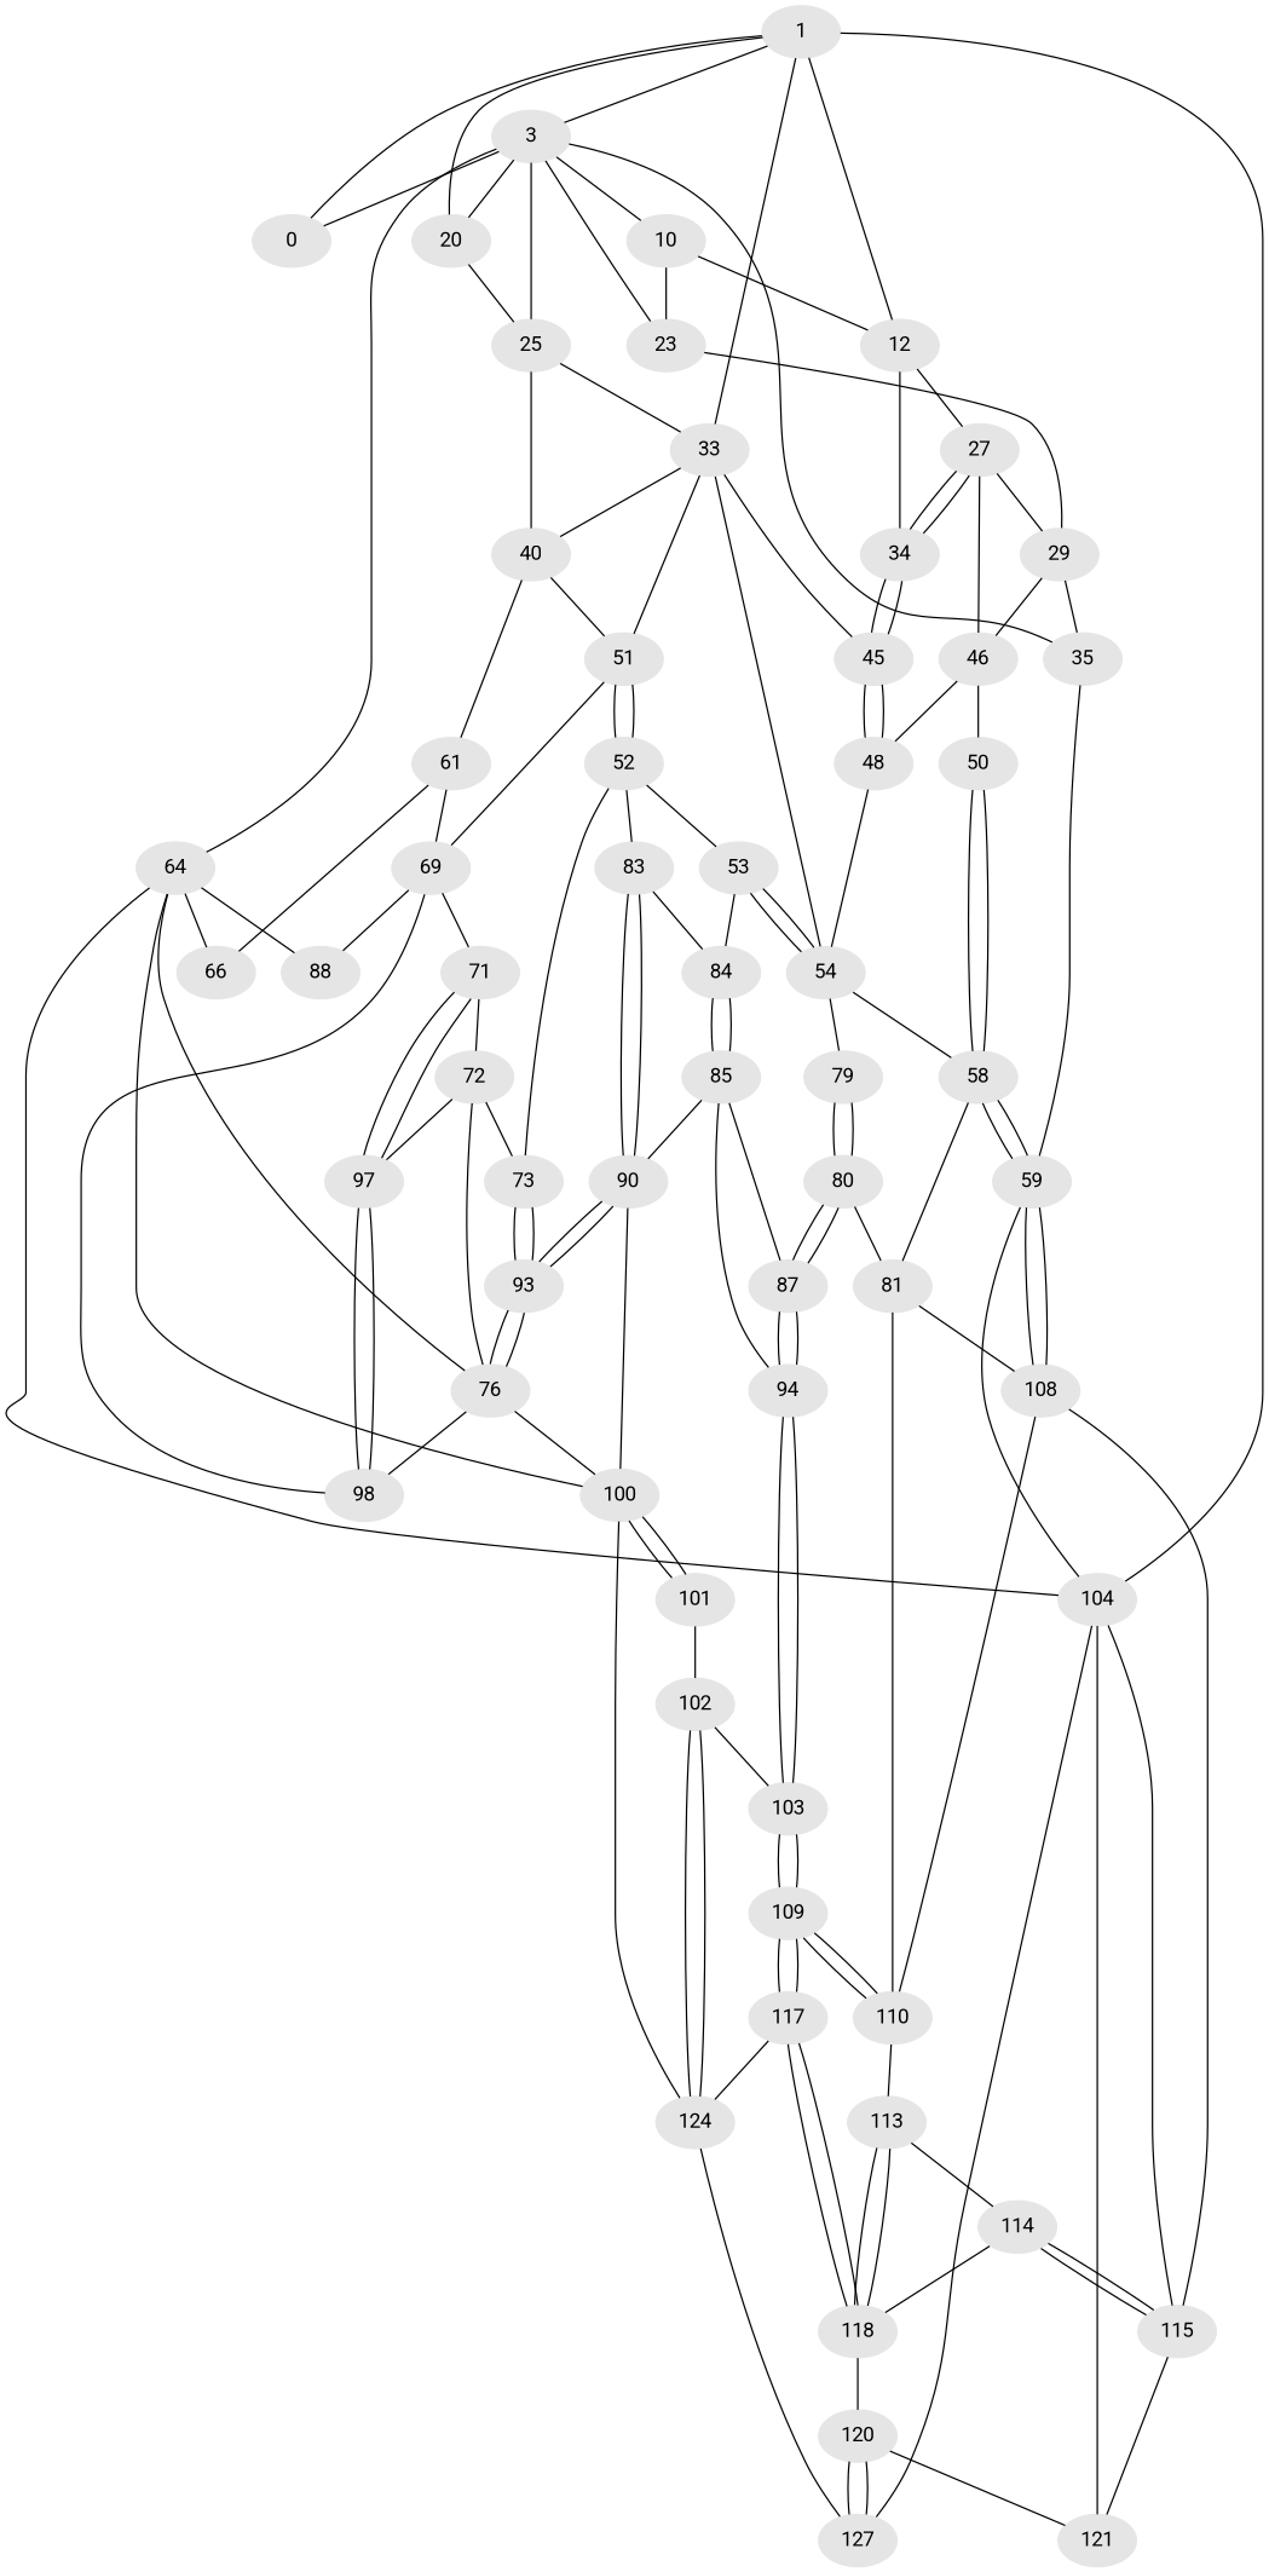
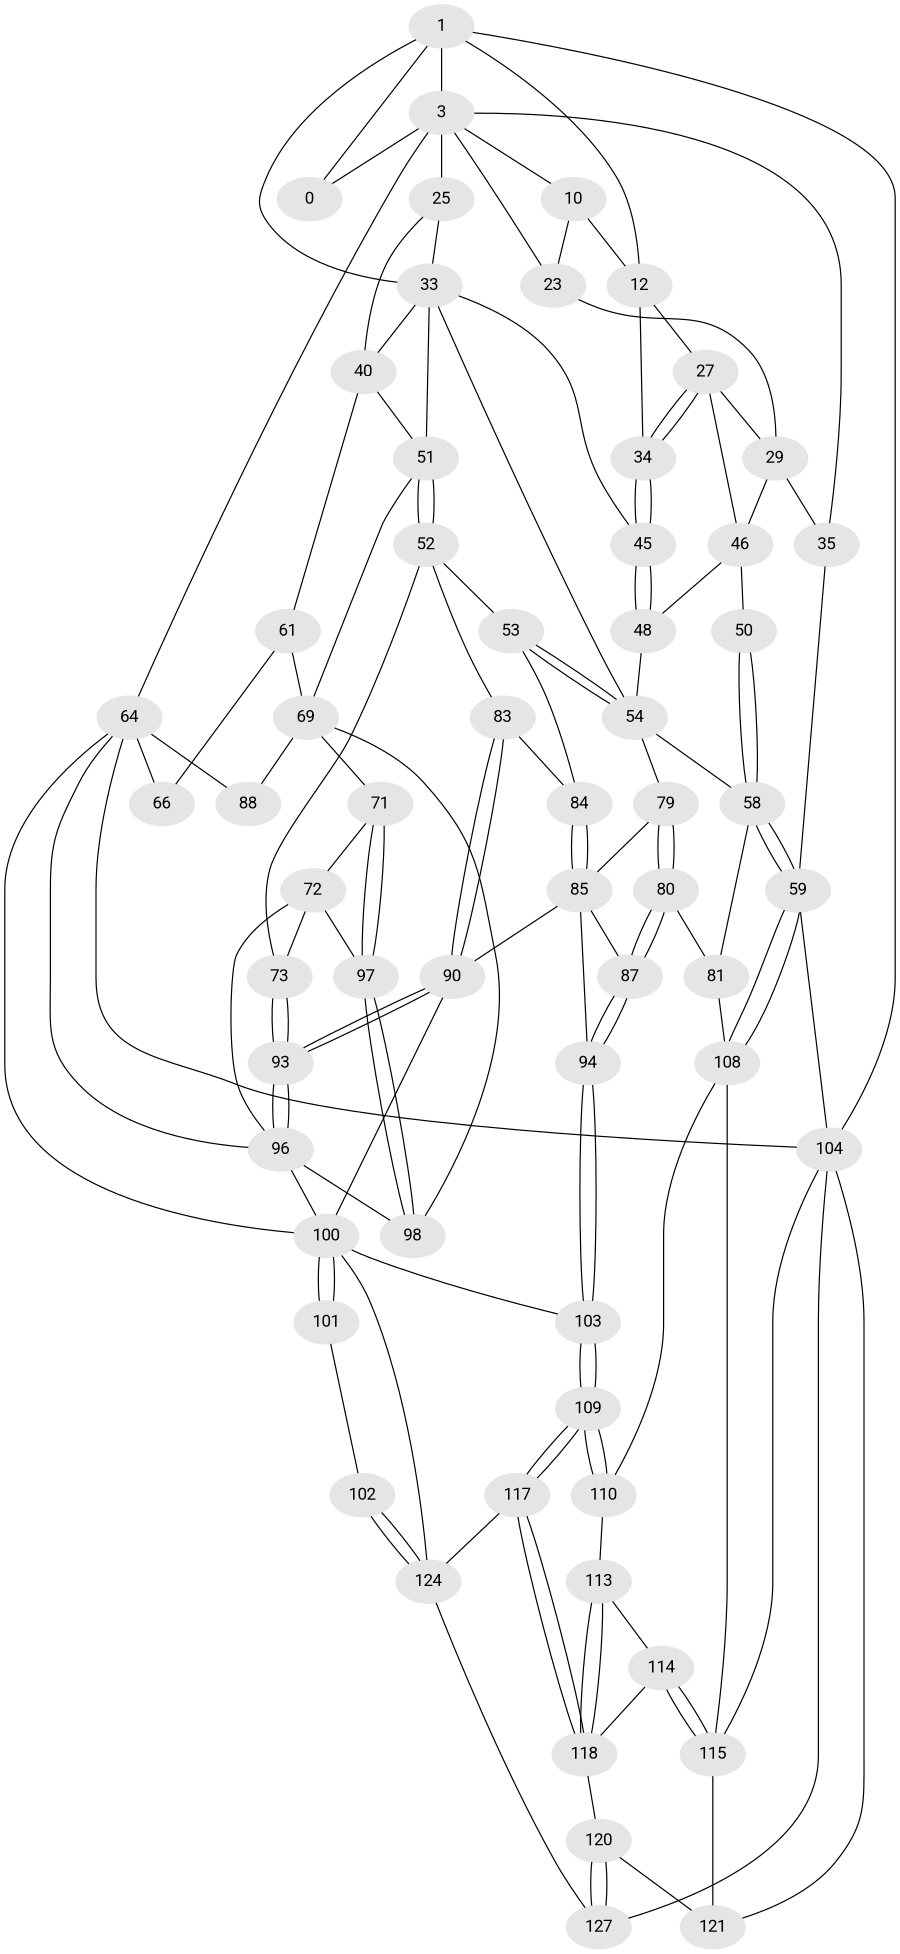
  graph {
    fontname=Roboto
    node [color=gray90 fontname=Roboto style=filled]
    edge [fontname=Roboto]
    1 [super="+2+8"]
    3 [super="+4+18"]
    n3 [label=0 super="+9"]
    12 [super="+17+13"]
-   20
    33 [super="+38"]
    104 [super="+105"]
    10 [super="+11+22"]
    23
    25 [super="+26+30"]
    35
    64 [super="+65+125"]
    27 [super="+28"]
    34
    40 [super="+43"]
    45
    51 [super="+57"]
    54 [super="+67"]
    29 [super="+36"]
    59 [super="+60"]
    66
    88
-   96 [super="+99" label=76]
+   96 [super="+99"]
    100 [super="+123"]
    115 [super="+116"]
    121
    127
    46 [super="+49+47"]
    61 [super="+62+63"]
    48
    50
    52 [super="+74"]
    69 [super="+76+70"]
    58 [super="+77"]
    79
    108 [super="+112"]
    81 [super="+107"]
    53 [super="+82"]
    73
    83
    71
    98
    84
    93
    90 [super="+91"]
    85 [super="+92+86"]
    80
    110 [super="+111"]
    101
    124 [super="+126"]
    72 [super="+95"]
    97
    87
    94
    113
    103
    102
    109
    117
    118 [super="+119"]
    114
    120
    1 -- 3
    1 -- n3
    1 -- 12 [weight=2]
-   1 -- 20
    1 -- 33 [weight=2]
    1 -- 104
    3 -- n3
-   3 -- 20
    3 -- 10
    3 -- 23
    3 -- 25 [weight=2]
    3 -- 35
    3 -- 64
    12 -- 27
    12 -- 34
-   20 -- 25
    33 -- 40
    33 -- 45
    33 -- 51
    33 -- 54
    104 -- 115
    104 -- 121
    104 -- 127
    10 -- 12
    10 -- 23
    23 -- 29
    25 -- 33
    25 -- 40
    35 -- 59
    64 -- 104
    64 -- 66
    64 -- 88
    64 -- 96
    64 -- 100
    27 -- 34
    27 -- 34
    27 -- 29
    27 -- 46
    34 -- 45
    34 -- 45
    40 -- 51
    40 -- 61 [weight=2]
    45 -- 48
    45 -- 48
    51 -- 52
    51 -- 52
    51 -- 69
    54 -- 58
    54 -- 79
    29 -- 35
    29 -- 46
    59 -- 104
    59 -- 108
    59 -- 108
    96 -- 100
    96 -- 98
    100 -- 101
    100 -- 101
    100 -- 124
    115 -- 121
    46 -- 48
    46 -- 50 [weight=2]
    61 -- 66 [weight=2]
    61 -- 69
    48 -- 54
    50 -- 58
    50 -- 58
    52 -- 53
    52 -- 73
    52 -- 83
    69 -- 88 [weight=2]
    69 -- 71
    69 -- 98
    58 -- 59
    58 -- 59
    58 -- 81
+   79 -- 85
    79 -- 80
    79 -- 80
    108 -- 115
    108 -- 110
    81 -- 108
-   81 -- 110
    53 -- 54 [weight=2]
    53 -- 54
    53 -- 84
    73 -- 93
    73 -- 93
    83 -- 84
    83 -- 90
    83 -- 90
    71 -- 72
    71 -- 97
    71 -- 97
    84 -- 85
    84 -- 85
    93 -- 96
    93 -- 96
    90 -- 100
    90 -- 93
    90 -- 93
    85 -- 90
    85 -- 87
    85 -- 94
    80 -- 81
    80 -- 87
    80 -- 87
    110 -- 113
    101 -- 102
    124 -- 127
    72 -- 96
    72 -- 73
    72 -- 97
    97 -- 98
    97 -- 98
    87 -- 94
    87 -- 94
    94 -- 103
    94 -- 103
    113 -- 118
    113 -- 118
    113 -- 114
    103 -- 109
    103 -- 109
    102 -- 124
    102 -- 124
-   102 -- 103
+   100 -- 103
    109 -- 110
    109 -- 110
    109 -- 117
    109 -- 117
    117 -- 124
    117 -- 118
    117 -- 118
    118 -- 120
    114 -- 115
    114 -- 115
    114 -- 118
    120 -- 121
    120 -- 127
    120 -- 127
  }
